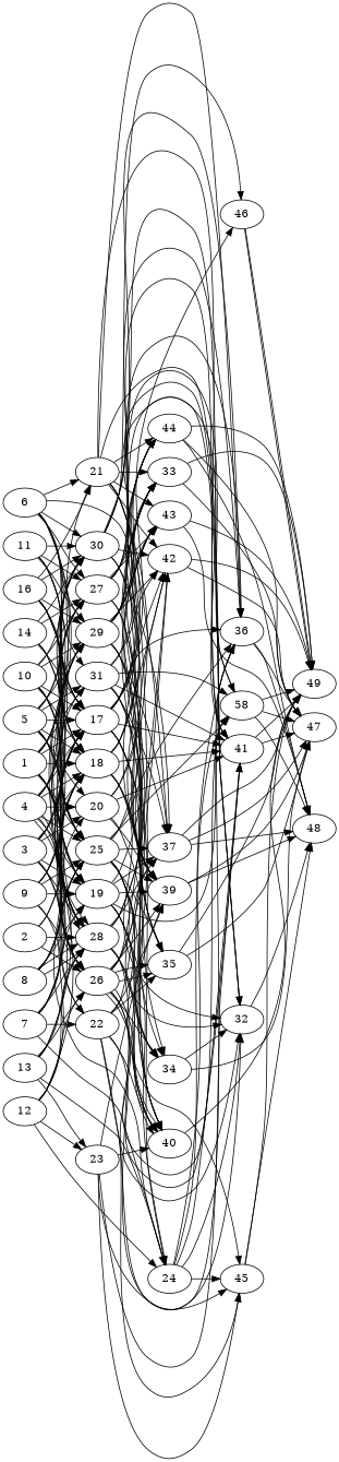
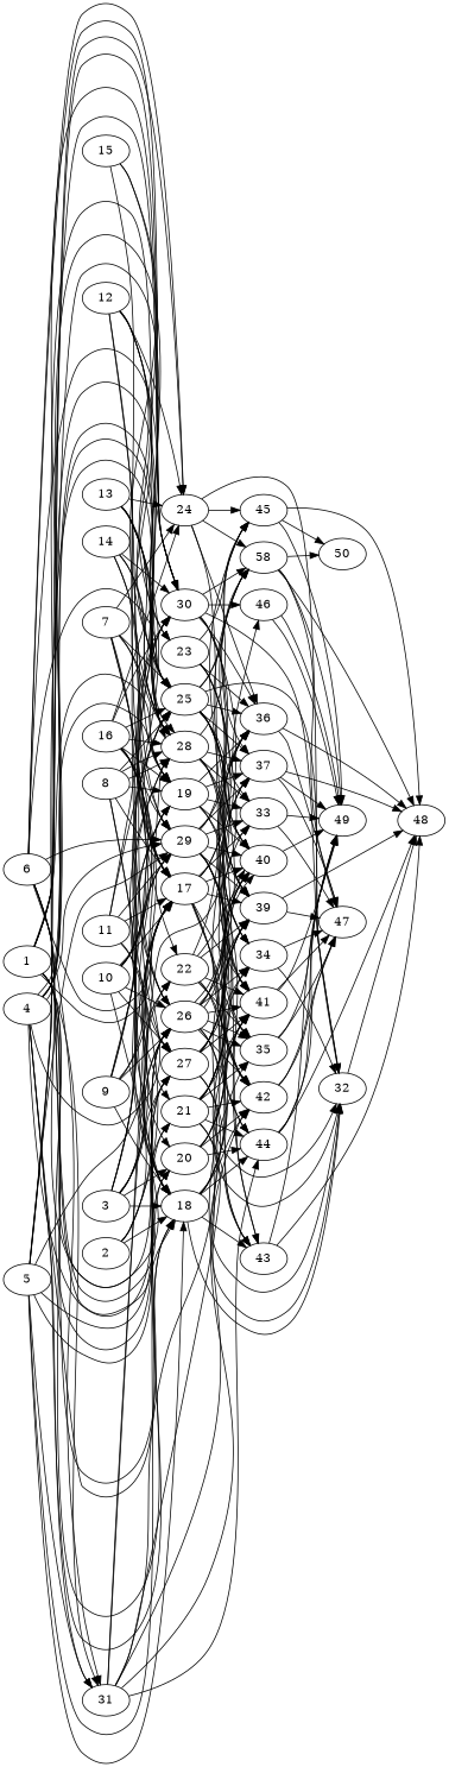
  digraph {
    rankdir=LR
    node [alpha=0.17]
    1 [alpha=0.14 expect_size=21481472]
    17 [alpha=0.05 expect_size=49227776]
    18 [alpha=0.15 expect_size=48883712]
    19 [alpha=0.18 expect_size=18528256]
    21 [expect_size=28730368]
    24 [expect_size=34972672]
    25 [alpha=0.01 expect_size=18210816]
    26 [expect_size=26086400]
    27 [alpha=0.11 expect_size=34863104]
    28 [alpha=0.09 expect_size=45583360]
    30 [expect_size=28862464]
    31 [alpha=0.14 expect_size=15632384]
    33 [alpha=0.02 expect_size=51627008]
    35 [alpha=0.01 expect_size=47699968]
    36 [alpha=0.06 expect_size=51190784]
    39 [alpha=0.00 expect_size=44676096]
    40 [alpha=0.08 expect_size=24730624]
    41 [alpha=0.06 expect_size=17707008]
    42 [alpha=0.18 expect_size=49631232]
    44 [alpha=0.18 expect_size=43522048]
    46 [alpha=0.10 expect_size=48878592]
    32 [alpha=0.15 expect_size=9228288]
    34 [alpha=0.02 expect_size=6425600]
    43 [alpha=0.01 expect_size=38772736]
    37 [alpha=0.10 expect_size=44343296]
    45 [alpha=0.19 expect_size=47578112]
    n27 [alpha=0.12 expect_size=22685696 label=58]
    47 [alpha=0.13 expect_size=15353856]
    49 [alpha=0.05 expect_size=19429376]
    48 [alpha=0.13 expect_size=38176768]
+   50 [alpha=0.07 expect_size=19584000]
    2 [alpha=0.19 expect_size=47218688]
    3 [alpha=0.08 expect_size=10395648]
    20 [alpha=0.14 expect_size=51876864]
    22 [alpha=0.18 expect_size=39398400]
    4 [alpha=0.06 expect_size=37762048]
    29 [alpha=0.12 expect_size=32679936]
    5 [alpha=0.07 expect_size=22540288]
    6 [alpha=0.12 expect_size=32687104]
    7 [alpha=0.20 expect_size=47956992]
    8 [alpha=0.07 expect_size=16514048]
    9 [alpha=0.14 expect_size=14029824]
    10 [alpha=0.10 expect_size=12914688]
    11 [alpha=0.05 expect_size=31268864]
    12 [expect_size=17884160]
    23 [alpha=0.01 expect_size=32099328]
    13 [alpha=0.01 expect_size=16446464]
    14 [alpha=0.13 expect_size=36126720]
+   15 [alpha=0.03 expect_size=50367488]
    16 [alpha=0.04 expect_size=20359168]
    1 -> 17
    1 -> 18
    1 -> 19
    1 -> 21
    1 -> 24
    1 -> 25
    1 -> 26
    1 -> 27
    1 -> 28
    1 -> 30
    1 -> 31
    17 -> 33
    17 -> 35
    17 -> 36
    17 -> 39
    17 -> 40
    17 -> 41
    17 -> 42
    17 -> 44
    17 -> 46
    18 -> 39
    18 -> 41
    18 -> 42
    18 -> 44
    18 -> 32
    18 -> 34
    18 -> 43
    19 -> 33
    19 -> 36
    19 -> 39
    19 -> 40
    19 -> 34
    19 -> 37
    21 -> 35
    21 -> 36
    21 -> 39
-   21 -> 33
+   21 -> 40
    21 -> 41
    21 -> 42
    21 -> 44
    21 -> 32
    21 -> 43
    21 -> 37
    24 -> 36
    24 -> 41
    24 -> 32
    24 -> 45
    24 -> n27
    25 -> 33
    25 -> 35
    25 -> 36
    25 -> 39
    25 -> 40
    25 -> 32
    25 -> 34
    25 -> 37
    25 -> 45
    25 -> n27
    26 -> 35
    26 -> 35
    26 -> 39
    26 -> 40
    26 -> 40
+   26 -> 41
    26 -> 42
    26 -> 32
    26 -> 34
    26 -> 43
    26 -> 37
    26 -> n27
    27 -> 33
    27 -> 36
    27 -> 40
    27 -> 41
    27 -> 32
    27 -> 34
    27 -> 43
    28 -> 33
    28 -> 40
    28 -> 34
    28 -> 43
    28 -> 37
    28 -> 45
    30 -> 36
    30 -> 39
    30 -> 42
    30 -> 46
    30 -> 32
    30 -> 37
    30 -> n27
    31 -> 35
    31 -> 39
    31 -> 41
    31 -> 42
    31 -> 44
-   31 -> 37
+   31 -> 28
    31 -> n27
    33 -> 47
    33 -> 49
    35 -> 47
    35 -> 49
    36 -> 47
    36 -> 48
    39 -> 47
    39 -> 48
    40 -> 49
    41 -> 47
    41 -> 49
    42 -> 47
    42 -> 49
    44 -> 47
    44 -> 49
    44 -> 48
    46 -> 49
    46 -> 49
    32 -> 48
    34 -> 32
    34 -> 47
    43 -> 49
    43 -> 48
    37 -> 47
    37 -> 49
    37 -> 48
    45 -> 49
    45 -> 48
+   45 -> 50
    n27 -> 47
    n27 -> 49
    n27 -> 48
+   n27 -> 50
    2 -> 17
    2 -> 18
    2 -> 26
    2 -> 28
    3 -> 17
    3 -> 18
    3 -> 19
    3 -> 26
    3 -> 27
    3 -> 28
    3 -> 30
    3 -> 20
    3 -> 22
    20 -> 39
    20 -> 40
    20 -> 41
    20 -> 42
    20 -> 44
    22 -> 35
    22 -> 39
    22 -> 40
    22 -> 41
    22 -> 42
    22 -> 32
    22 -> 45
    4 -> 17
    4 -> 18
    4 -> 19
    4 -> 25
    4 -> 26
    4 -> 28
    4 -> 28
    4 -> 30
    4 -> 31
    4 -> 20
    4 -> 29
    29 -> 33
    29 -> 36
    29 -> 39
    29 -> 40
    29 -> 41
    29 -> 42
    29 -> 44
    29 -> 43
    29 -> 37
    29 -> n27
    5 -> 17
    5 -> 18
    5 -> 25
    5 -> 26
    5 -> 27
    5 -> 28
    5 -> 30
    5 -> 31
    5 -> 20
    5 -> 29
    6 -> 17
    6 -> 18
    6 -> 19
    6 -> 21
    6 -> 24
    6 -> 27
    6 -> 28
    6 -> 30
    6 -> 31
    6 -> 29
    7 -> 17
    7 -> 18
    7 -> 19
    7 -> 24
    7 -> 25
    7 -> 28
    7 -> 22
+   8 -> 17
    8 -> 18
    8 -> 19
    8 -> 25
    8 -> 28
    8 -> 28
    8 -> 20
    9 -> 17
    9 -> 18
    9 -> 19
    9 -> 25
    9 -> 26
    9 -> 22
    9 -> 29
    10 -> 17
    10 -> 18
    10 -> 19
    10 -> 25
    10 -> 26
    10 -> 27
    10 -> 30
    10 -> 29
    11 -> 17
    11 -> 18
    11 -> 25
    11 -> 27
    11 -> 30
    11 -> 29
    12 -> 24
    12 -> 25
    12 -> 26
    12 -> 28
    12 -> 29
    12 -> 23
    23 -> 36
    23 -> 39
    23 -> 40
    23 -> 41
    23 -> 45
    13 -> 17
    13 -> 24
    13 -> 26
    13 -> 28
    13 -> 29
    13 -> 23
    14 -> 17
    14 -> 25
    14 -> 27
    14 -> 28
    14 -> 30
+   15 -> 17
+   15 -> 25
+   15 -> 30
    16 -> 17
    16 -> 18
    16 -> 19
    16 -> 21
-   19 -> 24
+   16 -> 24
    16 -> 25
+   16 -> 26
    16 -> 28
    16 -> 30
    16 -> 29
  }
